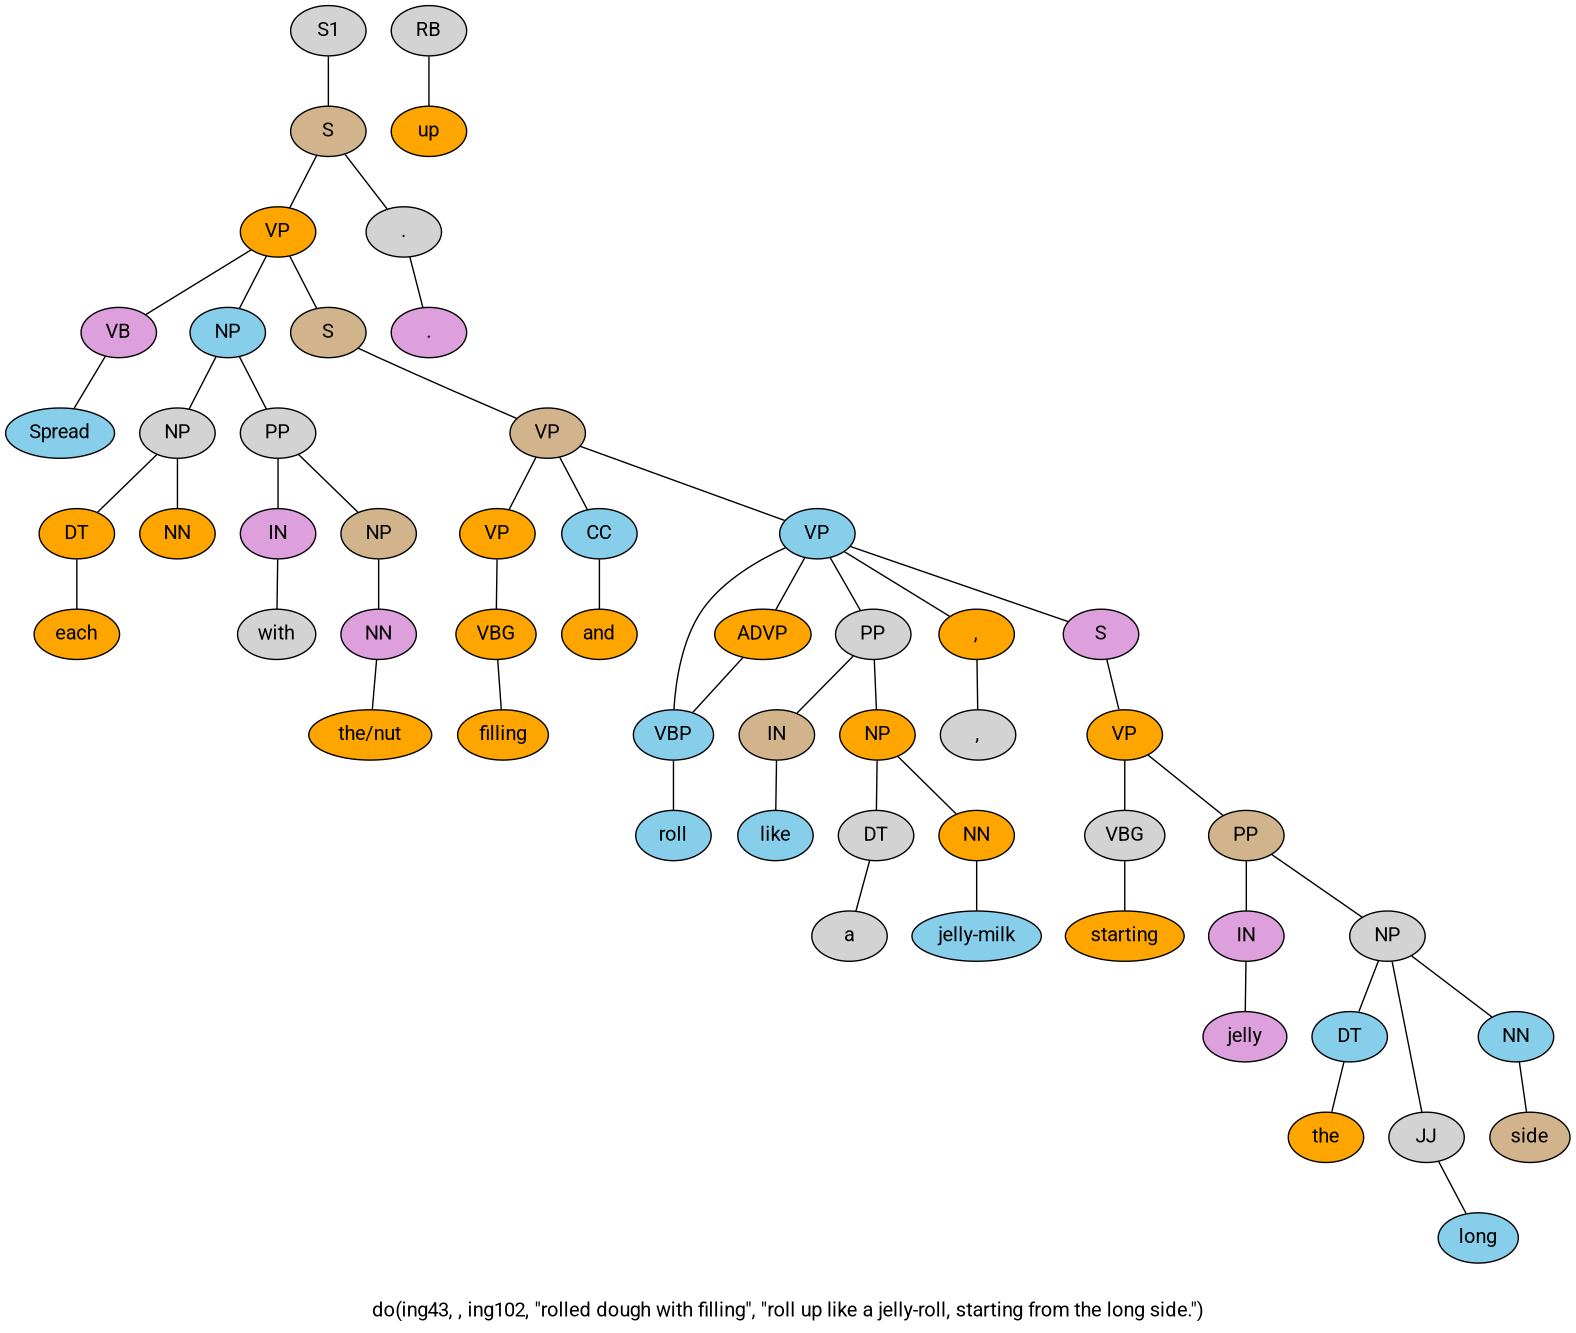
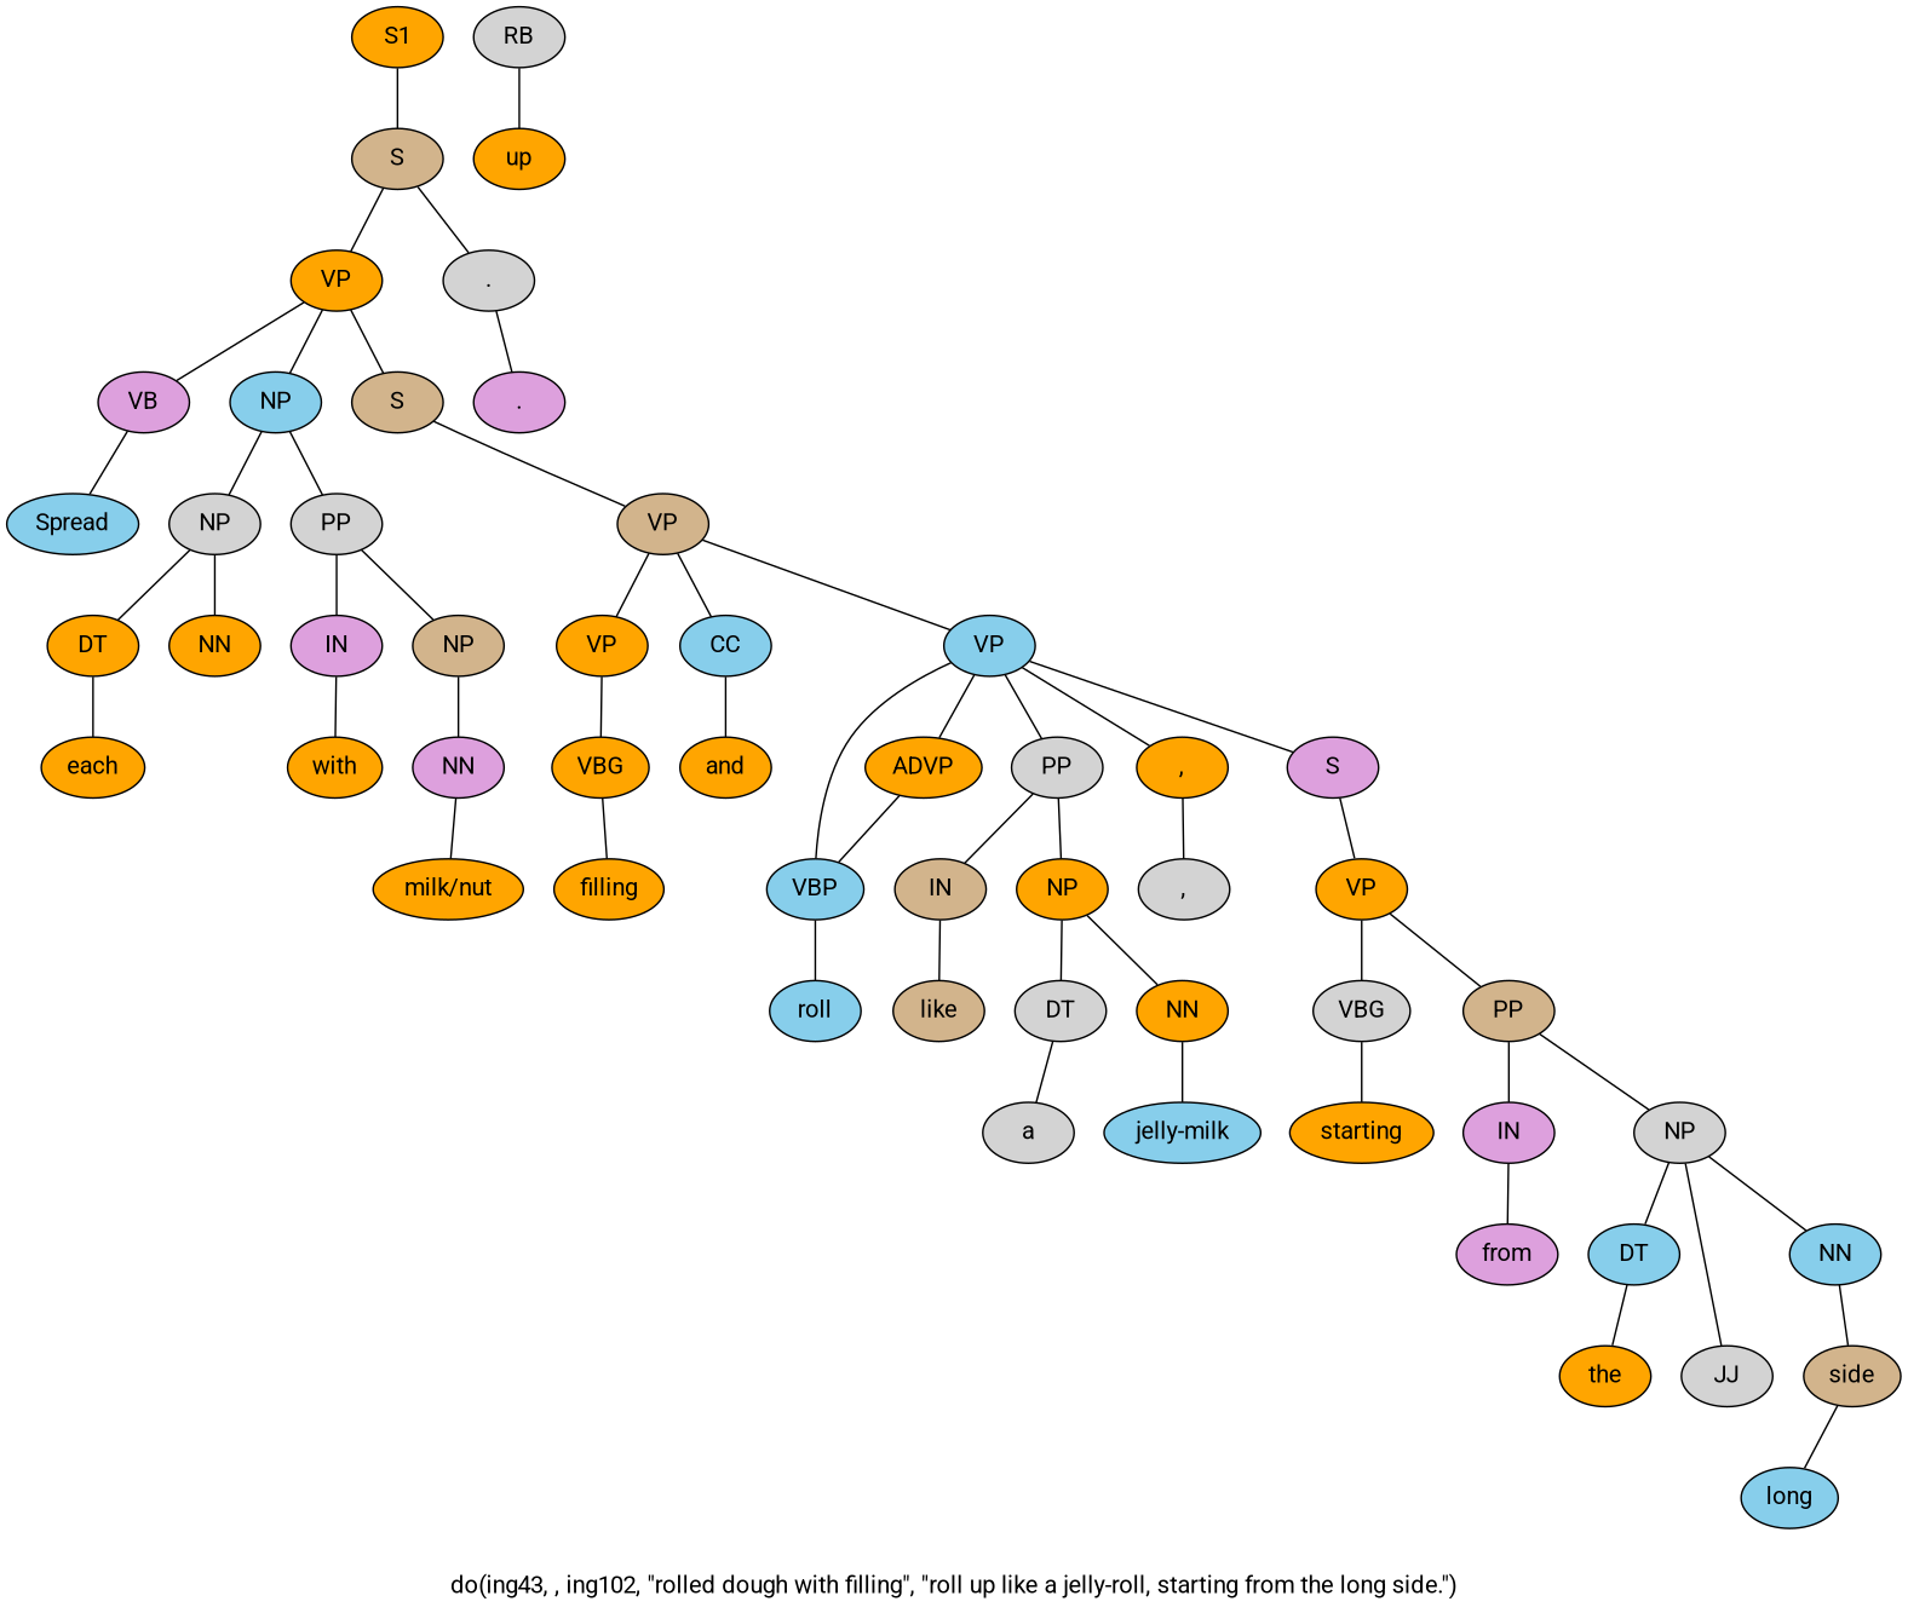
  graph {
    fontname=Roboto
    label="do(ing43, , ing102, \"rolled dough with filling\", \"roll up like a jelly-roll, starting from the long side.\")"
    node [fillcolor=orange fontname=Roboto style=filled]
    edge [fontname=Roboto]
-   n1 [fillcolor=lightgrey label=S1]
+   n1 [label=S1]
    n2 [fillcolor=tan label=S]
    n3 [label=VP]
    n4 [fillcolor=lightgrey label="."]
    n5 [fillcolor=plum label=VB]
    n6 [fillcolor=skyblue label=NP]
    n7 [fillcolor=tan label=S]
    n8 [fillcolor=plum label="."]
    n9 [fillcolor=skyblue label=Spread]
    n10 [fillcolor=lightgrey label=NP]
    n11 [fillcolor=lightgrey label=PP]
    n12 [fillcolor=tan label=VP]
    n13 [label=DT]
    n14 [label=NN]
    n15 [fillcolor=plum label=IN]
    n16 [fillcolor=tan label=NP]
    n17 [label=each]
-   n18 [fillcolor=lightgrey label=with]
+   n18 [label=with]
    n19 [fillcolor=plum label=NN]
-   n20 [label="the/nut"]
+   n20 [label="milk/nut"]
    n21 [label=VP]
    n22 [fillcolor=skyblue label=CC]
    n23 [fillcolor=skyblue label=VP]
    n24 [label=VBG]
    n25 [label=and]
    n26 [fillcolor=skyblue label=VBP]
    n27 [label=ADVP]
    n28 [fillcolor=lightgrey label=PP]
    n29 [label=","]
    n30 [fillcolor=plum label=S]
    n31 [label=filling]
    n32 [fillcolor=skyblue label=roll]
    n33 [fillcolor=tan label=IN]
    n34 [label=NP]
    n35 [fillcolor=lightgrey label=","]
    n36 [label=VP]
    n37 [fillcolor=lightgrey label=RB]
    n38 [label=up]
-   n39 [fillcolor=skyblue label=like]
+   n39 [fillcolor=tan label=like]
    n40 [fillcolor=lightgrey label=DT]
    n41 [label=NN]
    n42 [fillcolor=lightgrey label=a]
    n43 [fillcolor=skyblue label="jelly-milk"]
    n44 [fillcolor=lightgrey label=VBG]
    n45 [fillcolor=tan label=PP]
    n46 [label=starting]
    n47 [fillcolor=plum label=IN]
    n48 [fillcolor=lightgrey label=NP]
-   n49 [fillcolor=plum label=jelly]
+   n49 [fillcolor=plum label=from]
    n50 [fillcolor=skyblue label=DT]
    n51 [fillcolor=lightgrey label=JJ]
    n52 [fillcolor=skyblue label=NN]
    n53 [label=the]
    n54 [fillcolor=skyblue label=long]
    n55 [fillcolor=tan label=side]
    n1 -- n2
    n2 -- n3
    n2 -- n4
    n3 -- n5
    n3 -- n6
    n3 -- n7
    n4 -- n8
    n5 -- n9
    n6 -- n10
    n6 -- n11
    n7 -- n12
    n10 -- n13
    n10 -- n14
    n11 -- n15
    n11 -- n16
    n12 -- n21
    n12 -- n22
    n12 -- n23
    n13 -- n17
    n15 -- n18
    n16 -- n19
    n19 -- n20
    n21 -- n24
    n22 -- n25
    n23 -- n26
    n23 -- n27
    n23 -- n28
    n23 -- n29
    n23 -- n30
    n24 -- n31
    n26 -- n32
    n27 -- n26
    n28 -- n33
    n28 -- n34
    n29 -- n35
    n30 -- n36
    n33 -- n39
    n34 -- n40
    n34 -- n41
    n36 -- n44
    n36 -- n45
    n37 -- n38
    n40 -- n42
    n41 -- n43
    n44 -- n46
    n45 -- n47
    n45 -- n48
    n47 -- n49
    n48 -- n50
    n48 -- n51
    n48 -- n52
    n50 -- n53
-   n51 -- n54
+   n55 -- n54
    n52 -- n55
  }
